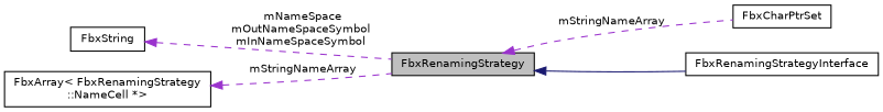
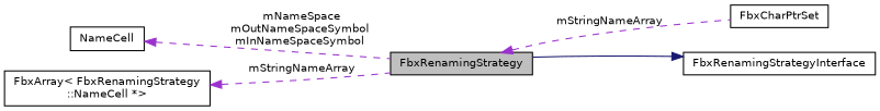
  digraph {
    rankdir=LR
    node [color=black fillcolor=white fontname=Helvetica fontsize=10 shape=record style=filled]
    edge [color=darkorchid3 dir=back fontname=Helvetica fontsize=10 labelfontname=Helvetica labelfontsize=10 style=dashed]
    n1 [fillcolor=grey75 fontcolor=black height=0.2 label=FbxRenamingStrategy width=0.4]
    n2 [height=0.2 label=FbxCharPtrSet width=0.4]
    n3 [height=0.2 label=FbxRenamingStrategyInterface width=0.4]
-   n4 [height=0.2 label=FbxString width=0.4]
+   n4 [height=0.2 label=NameCell width=0.4]
    n5 [height=0.2 label="FbxArray\< FbxRenamingStrategy\l::NameCell *\>" width=0.4]
    n1 -> n2 [label=" mStringNameArray"]
-   n1 -> n3 [color=midnightblue style=solid]
+   n3 -> n1 [color=midnightblue style=solid]
    n4 -> n1 [label=" mNameSpace\nmOutNameSpaceSymbol\nmInNameSpaceSymbol"]
    n5 -> n1 [label=" mStringNameArray"]
  }
